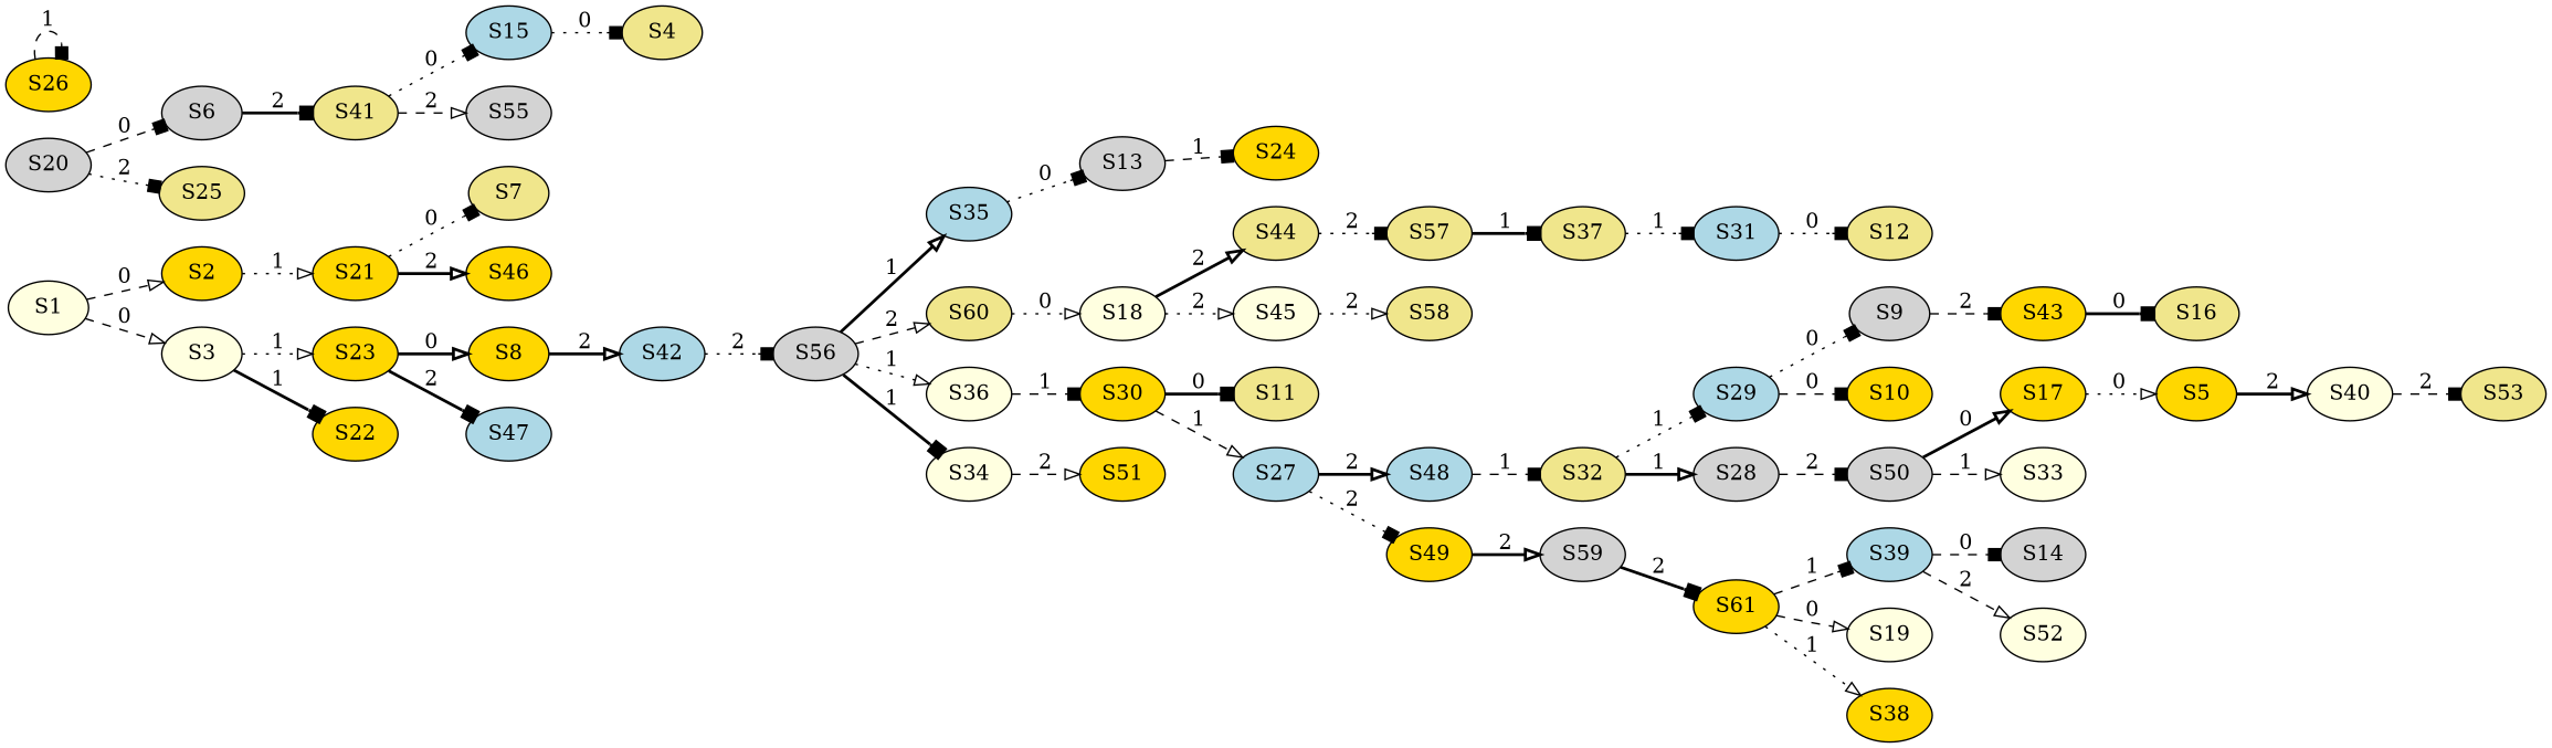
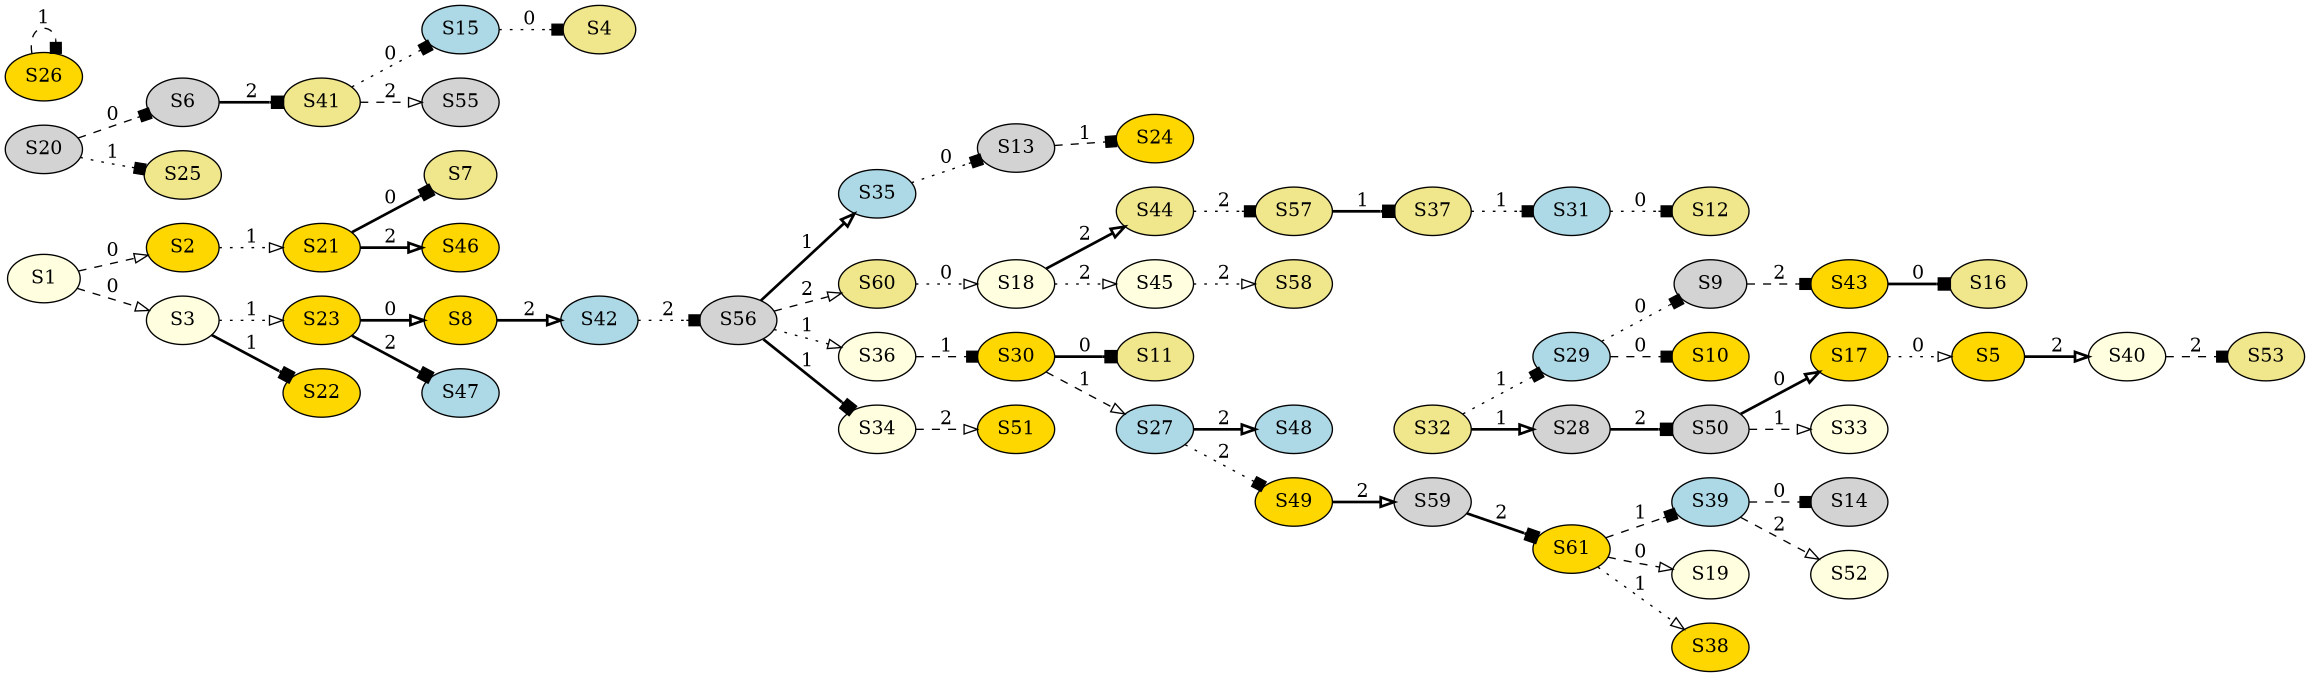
  strict digraph {
    rankdir=LR
    node [fillcolor=gold style=filled]
    edge [arrowhead=box style=dotted]
    S1 [fillcolor=lightyellow]
    S2
    S3 [fillcolor=lightyellow]
    S21
    S23
    S22
    S7 [fillcolor=khaki]
    S46
    S8
    S47 [fillcolor=lightblue]
    S15 [fillcolor=lightblue]
    S4 [fillcolor=khaki]
    S17
    S5
    S40 [fillcolor=lightyellow]
    S53 [fillcolor=khaki]
    S20 [fillcolor=lightgrey]
    S6 [fillcolor=lightgrey]
    S25 [fillcolor=khaki]
    S41 [fillcolor=khaki]
    S55 [fillcolor=lightgrey]
    S42 [fillcolor=lightblue]
    S56 [fillcolor=lightgrey]
    S29 [fillcolor=lightblue]
    S9 [fillcolor=lightgrey]
    S10
    S43
    S16 [fillcolor=khaki]
    S11 [fillcolor=khaki]
    S30
    S27 [fillcolor=lightblue]
    S48 [fillcolor=lightblue]
    S49
    S31 [fillcolor=lightblue]
    S12 [fillcolor=khaki]
    S35 [fillcolor=lightblue]
    S13 [fillcolor=lightgrey]
    S24
    S39 [fillcolor=lightblue]
    S14 [fillcolor=lightgrey]
    S52 [fillcolor=lightyellow]
    S50 [fillcolor=lightgrey]
    S33 [fillcolor=lightyellow]
    S60 [fillcolor=khaki]
    S18 [fillcolor=lightyellow]
    S44 [fillcolor=khaki]
    S45 [fillcolor=lightyellow]
    S57 [fillcolor=khaki]
    S58 [fillcolor=khaki]
    S61
    S19 [fillcolor=lightyellow]
    S38
    S26
    S32 [fillcolor=khaki]
    S59 [fillcolor=lightgrey]
    S28 [fillcolor=lightgrey]
    S36 [fillcolor=lightyellow]
    S37 [fillcolor=khaki]
    S34 [fillcolor=lightyellow]
    S51
    S1 -> S2 [arrowhead=onormal label=0 style=dashed]
    S1 -> S3 [arrowhead=onormal label=0 style=dashed]
    S2 -> S21 [arrowhead=onormal label=1]
    S3 -> S23 [arrowhead=onormal label=1]
    S3 -> S22 [label=1 style=bold]
-   S21 -> S7 [label=0]
+   S21 -> S7 [label=0 style=bold]
    S21 -> S46 [arrowhead=onormal label=2 style=bold]
    S23 -> S8 [arrowhead=onormal label=0 style=bold]
    S23 -> S47 [label=2 style=bold]
    S8 -> S42 [arrowhead=onormal label=2 style=bold]
    S15 -> S4 [label=0]
    S17 -> S5 [arrowhead=onormal label=0]
    S5 -> S40 [arrowhead=onormal label=2 style=bold]
    S40 -> S53 [label=2 style=dashed]
    S20 -> S6 [label=0 style=dashed]
-   S20 -> S25 [label=2]
+   S20 -> S25 [label=1]
    S6 -> S41 [label=2 style=bold]
    S41 -> S15 [label=0]
    S41 -> S55 [arrowhead=onormal label=2 style=dashed]
    S42 -> S56 [label=2]
    S56 -> S35 [arrowhead=onormal label=1 style=bold]
    S56 -> S60 [arrowhead=onormal label=2 style=dashed]
    S56 -> S36 [arrowhead=onormal label=1]
    S56 -> S34 [label=1 style=bold]
    S29 -> S9 [label=0]
    S29 -> S10 [label=0 style=dashed]
    S9 -> S43 [label=2 style=dashed]
    S43 -> S16 [label=0 style=bold]
    S30 -> S11 [label=0 style=bold]
    S30 -> S27 [arrowhead=onormal label=1 style=dashed]
    S27 -> S48 [arrowhead=onormal label=2 style=bold]
    S27 -> S49 [label=2]
-   S48 -> S32 [label=1 style=dashed]
    S49 -> S59 [arrowhead=onormal label=2 style=bold]
    S31 -> S12 [label=0]
    S35 -> S13 [label=0]
    S13 -> S24 [label=1 style=dashed]
    S39 -> S14 [label=0 style=dashed]
    S39 -> S52 [arrowhead=onormal label=2 style=dashed]
    S50 -> S17 [arrowhead=onormal label=0 style=bold]
    S50 -> S33 [arrowhead=onormal label=1 style=dashed]
    S60 -> S18 [arrowhead=onormal label=0]
    S18 -> S44 [arrowhead=onormal label=2 style=bold]
    S18 -> S45 [arrowhead=onormal label=2]
    S44 -> S57 [label=2]
    S45 -> S58 [arrowhead=onormal label=2]
    S57 -> S37 [label=1 style=bold]
    S61 -> S39 [label=1 style=dashed]
    S61 -> S19 [arrowhead=onormal label=0 style=dashed]
    S61 -> S38 [arrowhead=onormal label=1]
    S26 -> S26 [label=1 style=dashed]
    S32 -> S29 [label=1]
    S32 -> S28 [arrowhead=onormal label=1 style=bold]
    S59 -> S61 [label=2 style=bold]
-   S28 -> S50 [label=2 style=dashed]
+   S28 -> S50 [label=2 style=bold]
    S36 -> S30 [label=1 style=dashed]
    S37 -> S31 [label=1]
    S34 -> S51 [arrowhead=onormal label=2 style=dashed]
  }
